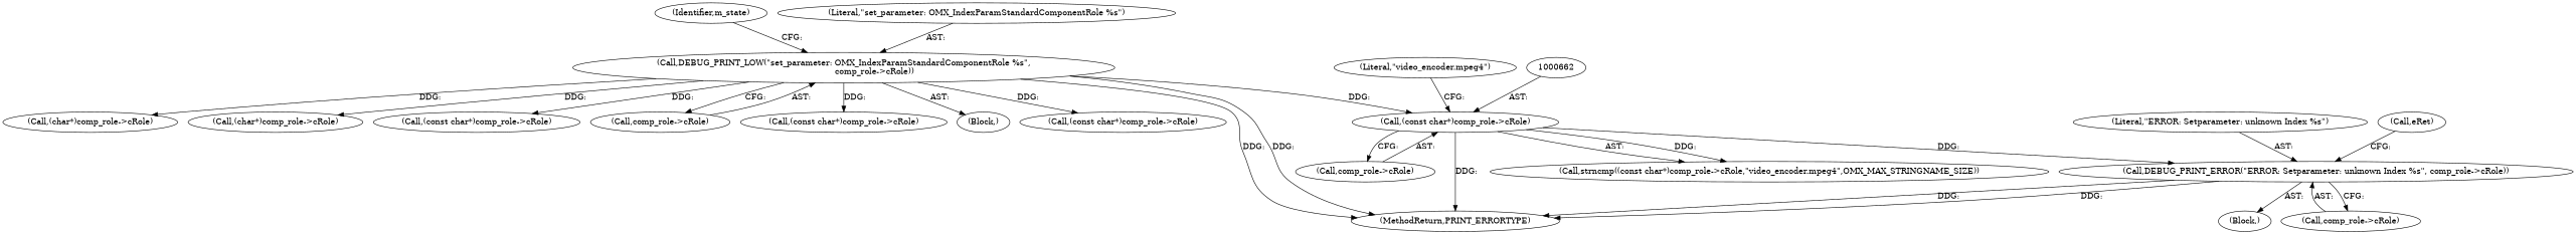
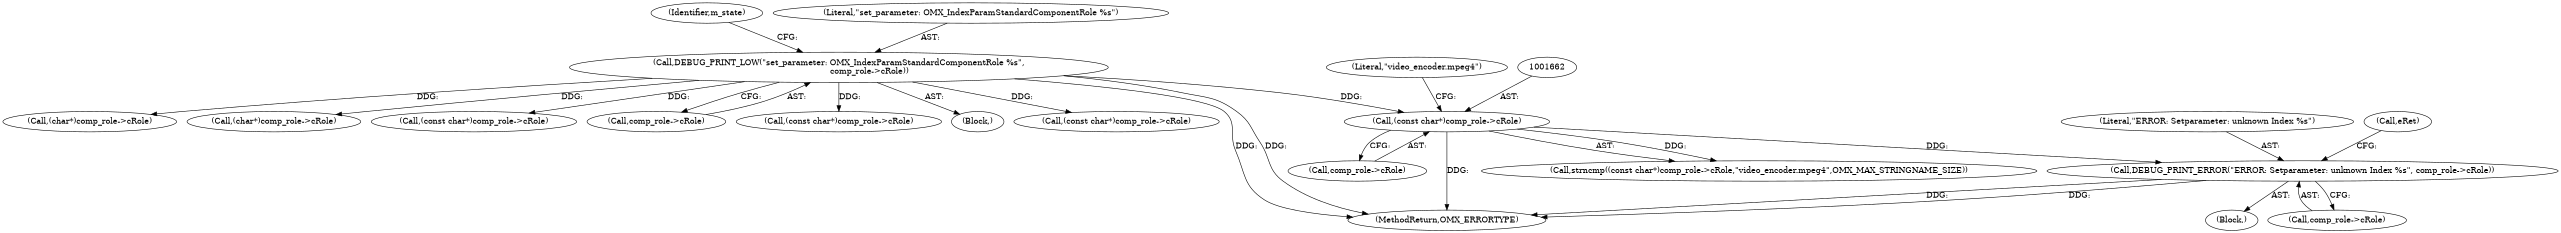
  digraph {
    n1 [label="(Call,DEBUG_PRINT_ERROR(\"ERROR: Setparameter: unknown Index %s\", comp_role->cRole))"]
    n2 [label="(Call,comp_role->cRole)"]
-   n3 [label="(MethodReturn,PRINT_ERRORTYPE)"]
+   n3 [label="(MethodReturn,OMX_ERRORTYPE)"]
    n4 [label="(Block,)"]
    n5 [label="(Call,(const char*)comp_role->cRole)"]
    n6 [label="(Call,strncmp((const char*)comp_role->cRole,\"video_encoder.mpeg4\",OMX_MAX_STRINGNAME_SIZE))"]
    n7 [label="(Call,comp_role->cRole)"]
    n8 [label="(Call,DEBUG_PRINT_LOW(\"set_parameter: OMX_IndexParamStandardComponentRole %s\",\n                        comp_role->cRole))"]
    n9 [label="(Call,(char*)comp_role->cRole)"]
    n10 [label="(Call,(char*)comp_role->cRole)"]
    n11 [label="(Call,(const char*)comp_role->cRole)"]
    n12 [label="(Call,comp_role->cRole)"]
    n13 [label="(Call,(const char*)comp_role->cRole)"]
    n14 [label="(Block,)"]
    n15 [label="(Call,(const char*)comp_role->cRole)"]
    n16 [label="(Literal,\"ERROR: Setparameter: unknown Index %s\")"]
    n17 [label="(Call,eRet)"]
    n18 [label="(Identifier,m_state)"]
    n19 [label="(Literal,\"set_parameter: OMX_IndexParamStandardComponentRole %s\")"]
    n20 [label="(Literal,\"video_encoder.mpeg4\")"]
-   1001662 [label=1000662]
+   1001662
    n1 -> n2 [label="CFG: "]
    n1 -> n3 [label="DDG: "]
    n1 -> n3 [label="DDG: "]
    n1 -> n4 [label="AST: "]
    n2 -> n1 [label="AST: "]
    n5 -> n1 [label="DDG: "]
    n5 -> n3 [label="DDG: "]
    n5 -> n6 [label="AST: "]
    n5 -> n6 [label="DDG: "]
    n5 -> n7 [label="CFG: "]
    n7 -> n5 [label="AST: "]
    n8 -> n3 [label="DDG: "]
    n8 -> n3 [label="DDG: "]
    n8 -> n5 [label="DDG: "]
    n8 -> n9 [label="DDG: "]
    n8 -> n10 [label="DDG: "]
    n8 -> n11 [label="DDG: "]
    n8 -> n12 [label="CFG: "]
    n8 -> n13 [label="DDG: "]
    n8 -> n14 [label="AST: "]
    n8 -> n15 [label="DDG: "]
    n12 -> n8 [label="AST: "]
    n16 -> n1 [label="AST: "]
    n17 -> n1 [label="CFG: "]
    n18 -> n8 [label="CFG: "]
    n19 -> n8 [label="AST: "]
    n20 -> n5 [label="CFG: "]
    1001662 -> n5 [label="AST: "]
  }
